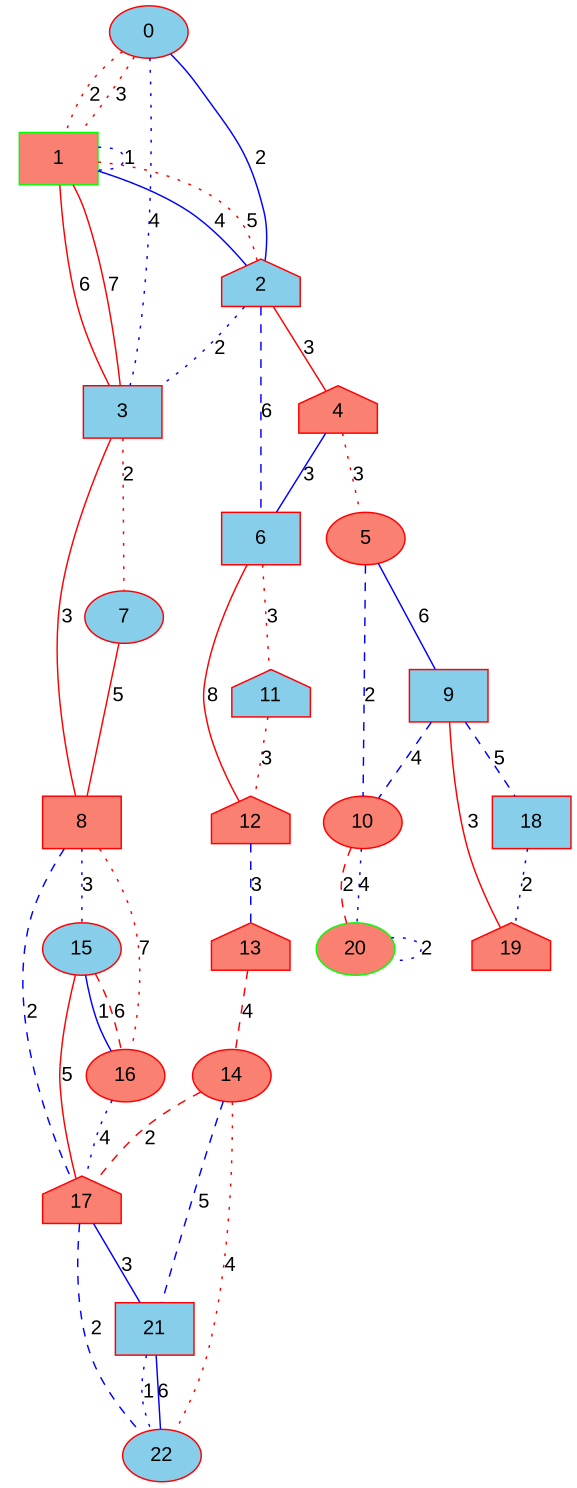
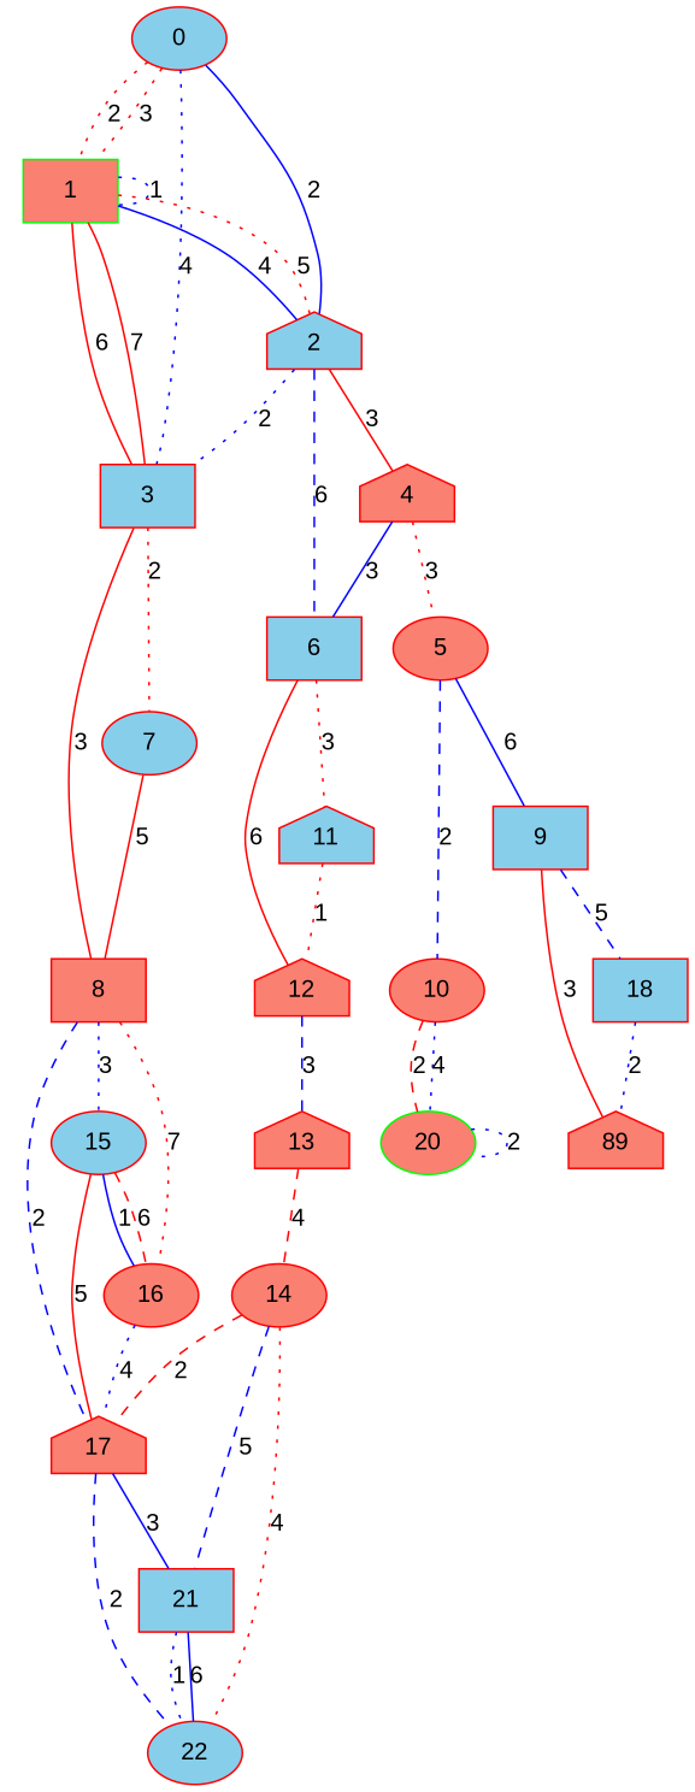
  graph {
    fontname="Liberation Sans"
    node [color=red fillcolor=salmon fontname="Liberation Sans" shape=ellipse style=filled weight=1]
    edge [color=blue fontname="Liberation Sans" style=dotted]
    1 [color=green shape=box weight=2]
    0 [fillcolor=skyblue]
    2 [fillcolor=skyblue shape=house]
    3 [fillcolor=skyblue shape=box]
    4 [shape=house]
    6 [fillcolor=skyblue shape=box]
    7 [fillcolor=skyblue]
    8 [shape=box]
    5
    11 [fillcolor=skyblue shape=house]
    12 [shape=house]
    15 [fillcolor=skyblue]
    16
    17 [shape=house]
    9 [fillcolor=skyblue shape=box]
    10
    18 [fillcolor=skyblue shape=box]
-   19 [shape=house]
+   19 [shape=house label=89]
    20 [color=green weight=2]
    13 [shape=house]
    21 [fillcolor=skyblue shape=box]
    22 [fillcolor=skyblue]
    14
    1 -- 1 [label=1]
    1 -- 2 [label=4 style=solid]
    1 -- 2 [color=red label=5]
    1 -- 3 [color=red label=6 style=solid]
    1 -- 3 [color=red label=7 style=solid]
    0 -- 1 [color=red label=2]
    0 -- 1 [color=red label=3]
    0 -- 2 [label=2 style=solid]
    0 -- 3 [label=4]
    2 -- 3 [label=2]
    2 -- 4 [color=red label=3 style=solid]
    2 -- 6 [label=6 style=dashed]
    3 -- 7 [color=red label=2]
    3 -- 8 [color=red label=3 style=solid]
    4 -- 6 [label=3 style=solid]
    4 -- 5 [color=red label=3]
    6 -- 11 [color=red label=3]
-   6 -- 12 [color=red label=8 style=solid]
+   6 -- 12 [color=red label=6 style=solid]
    7 -- 8 [color=red label=5 style=solid]
    8 -- 15 [label=3]
    8 -- 16 [color=red label=7]
    8 -- 17 [label=2 style=dashed]
    5 -- 9 [label=6 style=solid]
    5 -- 10 [label=2 style=dashed]
-   11 -- 12 [color=red label=3]
+   11 -- 12 [color=red label=1]
    12 -- 13 [label=3 style=dashed]
    15 -- 16 [label=1 style=solid]
    15 -- 16 [color=red label=6 style=dashed]
    15 -- 17 [color=red label=5 style=solid]
    16 -- 17 [label=4]
    17 -- 21 [label=3 style=solid]
    17 -- 22 [label=2 style=dashed]
-   9 -- 10 [label=4 style=dashed]
    9 -- 18 [label=5 style=dashed]
    9 -- 19 [color=red label=3 style=solid]
    10 -- 20 [color=red label=2 style=dashed]
    10 -- 20 [label=4]
    18 -- 19 [label=2]
    20 -- 20 [label=2]
    13 -- 14 [color=red label=4 style=dashed]
    21 -- 22 [label=1]
    21 -- 22 [label=6 style=solid]
    14 -- 17 [color=red label=2 style=dashed]
    14 -- 21 [label=5 style=dashed]
    14 -- 22 [color=red label=4]
  }
